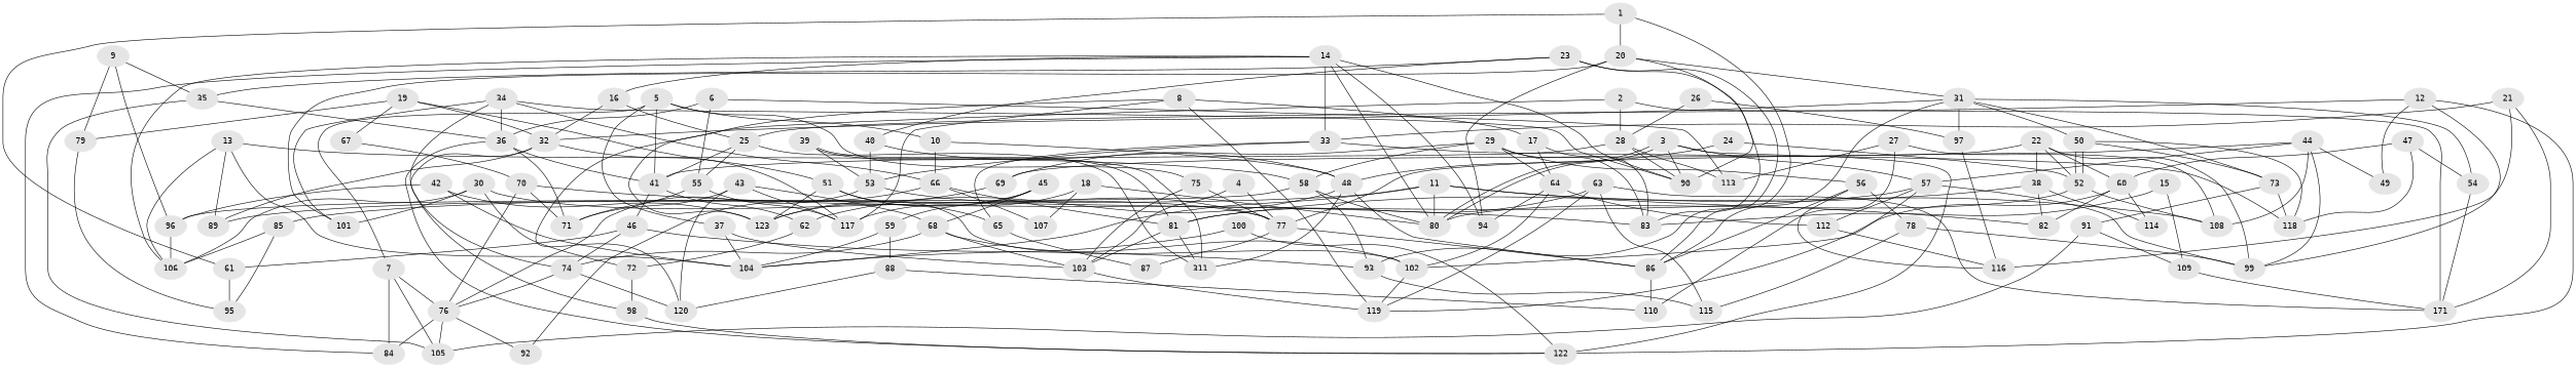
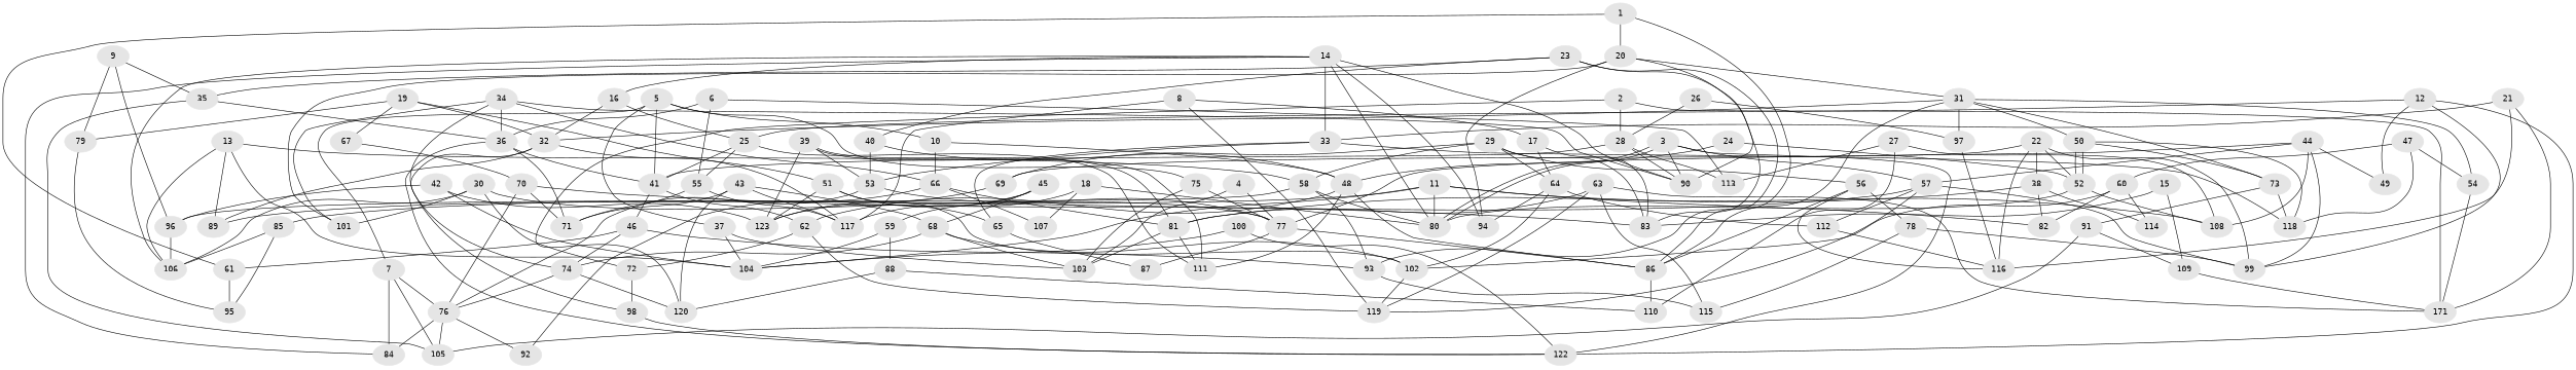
  graph {
    fontname="DejaVu Sans Mono"
    node [color=gray90 fontname="DejaVu Sans Mono" style=filled]
    edge [fontname="DejaVu Sans Mono"]
    1
    20
    61
    86
    90
    94
    31
    101
    95
    110
    2
    28
    120
    n14 [label=171]
    41
    113
    3
    57
    80
    122
    119
    99
    85
    112
    4
    77
    103
    87
    5
    7
    10
    37
    75
    76
    84
    105
    48
    66
    104
    46
    62
    6
    36
    55
    71
    117
    92
    8
    17
    123
    83
    64
    9
    35
    79
    96
    106
-   111 [label=311]
+   111
    107
    81
    11
    82
    89
    108
    12
    25
    49
    13
    58
    93
    14
    16
    33
    32
    53
    65
    118
    15
    109
    98
    102
    18
    19
    51
    67
    70
    97
    50
    54
    73
    21
    116
    22
    38
    52
    69
    114
    23
    40
    115
    24
    26
    27
    29
    56
    78
    30
    72
    91
    34
    74
    39
    42
    43
    68
    44
    45
    59
    88
    47
    60
    63
    100
    1 -- 20
    1 -- 61
    1 -- 86
    20 -- 90
    20 -- 94
    20 -- 31
    20 -- 101
    61 -- 95
    86 -- 110
    31 -- 86
    31 -- 32
    31 -- 97
    31 -- 50
    31 -- 54
    31 -- 73
    2 -- 28
    2 -- 120
    2 -- n14
    28 -- 90
    28 -- 41
    28 -- 113
    41 -- 46
    41 -- 62
    3 -- 90
    3 -- 57
    3 -- 80
    3 -- 80
    3 -- 122
    57 -- 119
    57 -- 99
    57 -- 85
    57 -- 112
    85 -- 95
    85 -- 106
    112 -- 116
    4 -- 77
    4 -- 103
    77 -- 86
    77 -- 87
-   103 -- 119
+   62 -- 119
    5 -- 41
    5 -- 7
    5 -- 10
    5 -- 37
    5 -- 75
    7 -- 76
    7 -- 84
    7 -- 105
    10 -- 48
    10 -- 66
    37 -- 103
    37 -- 104
    75 -- 77
    75 -- 103
    76 -- 84
    76 -- 105
    76 -- 92
    48 -- 86
    48 -- 62
    48 -- 111
    66 -- 92
    66 -- 107
    66 -- 81
    46 -- 61
    46 -- 93
    46 -- 74
    62 -- 72
    6 -- 113
    6 -- 36
    6 -- 55
    36 -- 41
    36 -- 122
    36 -- 71
    55 -- 71
    55 -- 117
    8 -- 119
    8 -- 117
    8 -- 17
-   8 -- 123
+   39 -- 123
    17 -- 83
    17 -- 64
    64 -- 94
    64 -- 112
    64 -- 102
    9 -- 35
    9 -- 79
    9 -- 96
    35 -- 105
    35 -- 36
    79 -- 95
    96 -- 106
    81 -- 103
    81 -- 111
    11 -- 80
    11 -- 104
    11 -- 82
    11 -- 89
    11 -- 108
    12 -- 122
    12 -- 99
    12 -- 25
    12 -- 49
    25 -- 41
    25 -- 55
    25 -- 111
    13 -- 104
    13 -- 106
    13 -- 89
    13 -- 58
    58 -- 80
    58 -- 96
    58 -- 93
    93 -- 115
    14 -- 90
    14 -- 94
    14 -- 80
    14 -- 84
    14 -- 106
    14 -- 16
    14 -- 33
    16 -- 25
    16 -- 32
    33 -- 53
    33 -- 65
    33 -- 118
    32 -- 117
    32 -- 89
    32 -- 98
    53 -- 77
    53 -- 76
    65 -- 87
    15 -- 83
    15 -- 109
    109 -- n14
    98 -- 122
    102 -- 119
    18 -- 80
    18 -- 117
    18 -- 107
    19 -- 79
    19 -- 32
    19 -- 51
    19 -- 67
    51 -- 123
    51 -- 65
    51 -- 102
    67 -- 70
    70 -- 76
    70 -- 71
    70 -- 83
    97 -- 116
    50 -- 118
    50 -- 73
    50 -- 52
    50 -- 52
    54 -- n14
    73 -- 118
    73 -- 91
    21 -- n14
    21 -- 33
    21 -- 116
    22 -- 99
-   22 -- 60
+   22 -- 116
    22 -- 38
    22 -- 52
    22 -- 69
    38 -- 81
    38 -- 82
    38 -- 114
    52 -- 80
    52 -- 108
    69 -- 123
    23 -- 83
    23 -- 35
    23 -- 93
    23 -- 40
    40 -- 48
    40 -- 53
    24 -- 48
    24 -- 52
    26 -- 28
    26 -- 97
    27 -- 110
    27 -- 113
    27 -- 108
    29 -- 83
    29 -- 64
    29 -- 58
    29 -- 69
    29 -- 56
    56 -- 86
    56 -- 116
    56 -- 78
    78 -- 99
    78 -- 115
    30 -- 101
    30 -- 77
    30 -- 106
    30 -- 72
    72 -- 98
    91 -- 105
    91 -- 109
    34 -- 90
    34 -- 101
    34 -- 66
    34 -- 36
    34 -- 74
    74 -- 120
    74 -- 76
    39 -- 111
    39 -- 81
    39 -- 53
    42 -- 104
    42 -- 123
    42 -- 96
    43 -- 120
    43 -- 71
    43 -- 117
    43 -- 68
    68 -- 103
    68 -- 102
    68 -- 74
    44 -- 57
    44 -- 99
    44 -- 77
    44 -- 108
    44 -- 49
    45 -- 123
    45 -- 68
    45 -- 59
    59 -- 104
    59 -- 88
    88 -- 110
    88 -- 120
    47 -- 118
    47 -- 54
    47 -- 60
    60 -- 82
    60 -- 102
    60 -- 114
    63 -- n14
    63 -- 119
    63 -- 81
    63 -- 115
    100 -- 122
    100 -- 104
  }
